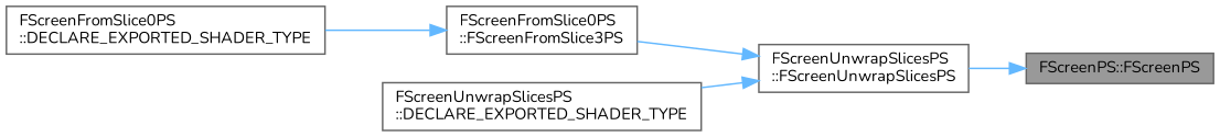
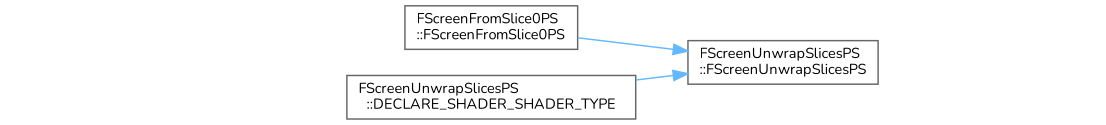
  digraph {
    fontname=Nunito
    rankdir=RL
    node [color=grey40 fillcolor=white fontname=Nunito fontsize=10 shape=box style=filled]
    edge [color=steelblue1 dir=back fontname=Nunito fontsize=10 labelfontname=Helvetica labelfontsize=10 style=solid]
-   n1 [color=gray40 fillcolor=grey60 fontcolor=black height=0.2 label="FScreenPS::FScreenPS" width=0.4]
    n2 [height=0.2 label="FScreenUnwrapSlicesPS\l::FScreenUnwrapSlicesPS" width=0.4]
-   n3 [height=0.2 label="FScreenFromSlice0PS\l::FScreenFromSlice3PS" width=0.4]
-   n4 [height=0.2 label="FScreenFromSlice0PS\l::DECLARE_EXPORTED_SHADER_TYPE" width=0.4]
-   n5 [height=0.2 label="FScreenUnwrapSlicesPS\l::DECLARE_EXPORTED_SHADER_TYPE" width=0.4]
-   n1 -> n2
+   n3 [height=0.2 label="FScreenFromSlice0PS\l::FScreenFromSlice0PS" width=0.4]
+   n5 [height=0.2 label="FScreenUnwrapSlicesPS\l::DECLARE_SHADER_SHADER_TYPE" width=0.4]
    n2 -> n3
    n2 -> n5
-   n3 -> n4
  }
